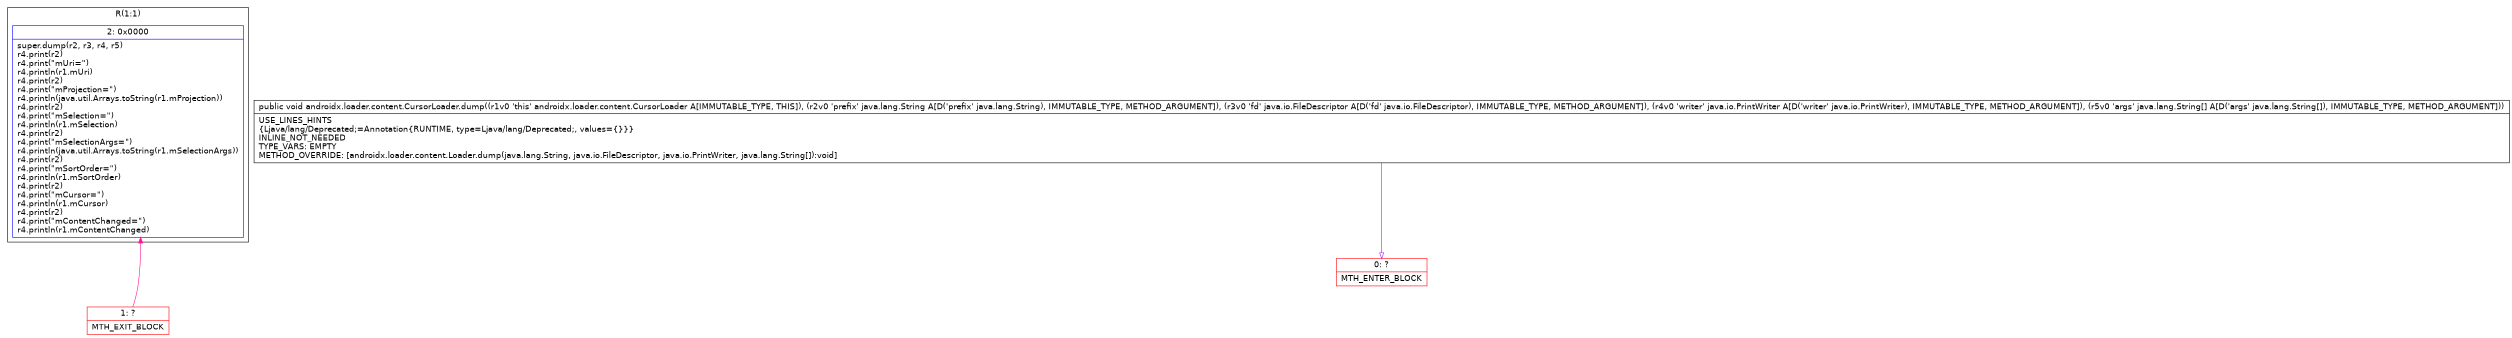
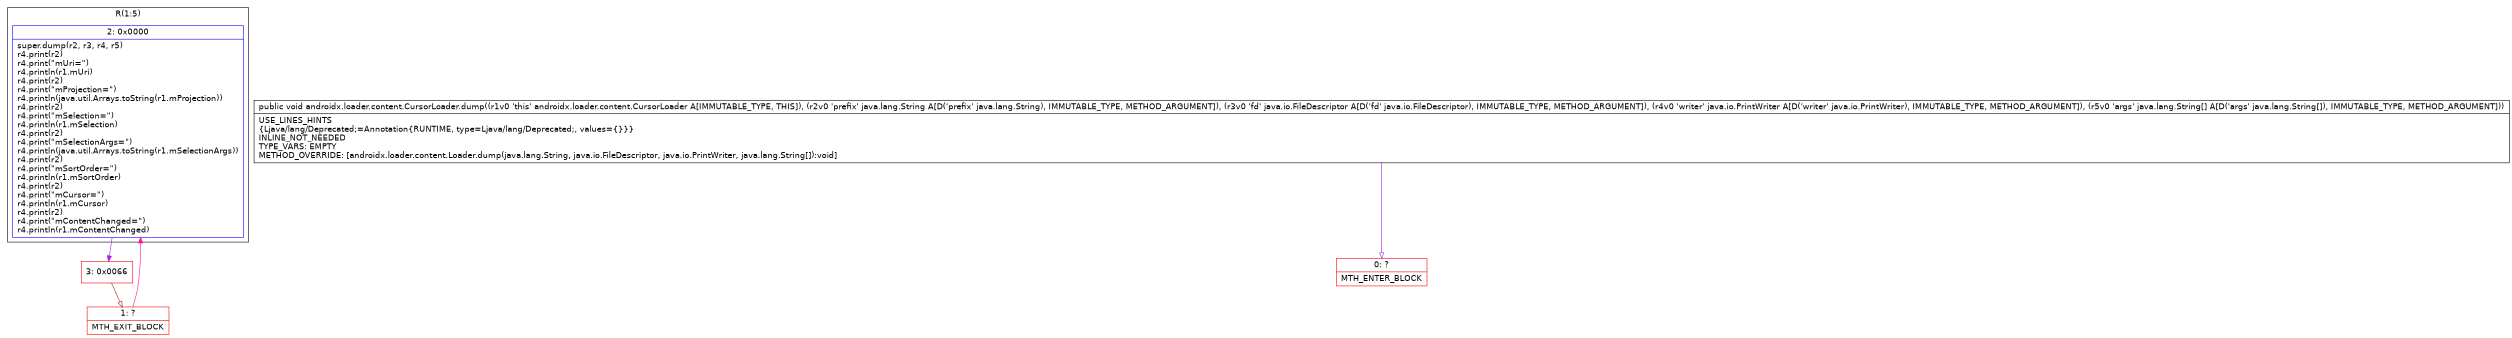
  digraph {
    fontname="DejaVu Sans"
    node [color=red fontname="DejaVu Sans" shape=record]
    edge [arrowhead=normal color=purple fontname="DejaVu Sans"]
    n1 [color=blue label="{2\:\ 0x0000|super.dump(r2, r3, r4, r5)\lr4.print(r2)\lr4.print(\"mUri=\")\lr4.println(r1.mUri)\lr4.print(r2)\lr4.print(\"mProjection=\")\lr4.println(java.util.Arrays.toString(r1.mProjection))\lr4.print(r2)\lr4.print(\"mSelection=\")\lr4.println(r1.mSelection)\lr4.print(r2)\lr4.print(\"mSelectionArgs=\")\lr4.println(java.util.Arrays.toString(r1.mSelectionArgs))\lr4.print(r2)\lr4.print(\"mSortOrder=\")\lr4.println(r1.mSortOrder)\lr4.print(r2)\lr4.print(\"mCursor=\")\lr4.println(r1.mCursor)\lr4.print(r2)\lr4.print(\"mContentChanged=\")\lr4.println(r1.mContentChanged)\l}"]
+   n2 [label="{3\:\ 0x0066}"]
    n3 [label="{1\:\ ?|MTH_EXIT_BLOCK\l}"]
    n4 [label="{0\:\ ?|MTH_ENTER_BLOCK\l}"]
    n5 [label="{public void androidx.loader.content.CursorLoader.dump((r1v0 'this' androidx.loader.content.CursorLoader A[IMMUTABLE_TYPE, THIS]), (r2v0 'prefix' java.lang.String A[D('prefix' java.lang.String), IMMUTABLE_TYPE, METHOD_ARGUMENT]), (r3v0 'fd' java.io.FileDescriptor A[D('fd' java.io.FileDescriptor), IMMUTABLE_TYPE, METHOD_ARGUMENT]), (r4v0 'writer' java.io.PrintWriter A[D('writer' java.io.PrintWriter), IMMUTABLE_TYPE, METHOD_ARGUMENT]), (r5v0 'args' java.lang.String[] A[D('args' java.lang.String[]), IMMUTABLE_TYPE, METHOD_ARGUMENT]))  | USE_LINES_HINTS\l\{Ljava\/lang\/Deprecated;=Annotation\{RUNTIME, type=Ljava\/lang\/Deprecated;, values=\{\}\}\}\lINLINE_NOT_NEEDED\lTYPE_VARS: EMPTY\lMETHOD_OVERRIDE: [androidx.loader.content.Loader.dump(java.lang.String, java.io.FileDescriptor, java.io.PrintWriter, java.lang.String[]):void]\l}" color=""]
    subgraph cluster_1 {
-     label="R(1:1)"
+     label="R(1:5)"
      n1
    }
+   n1 -> n2
+   n2 -> n3 [arrowhead=onormal color=brown]
    n3 -> n1 [color=deeppink]
    n5 -> n4 [arrowhead=onormal]
  }
